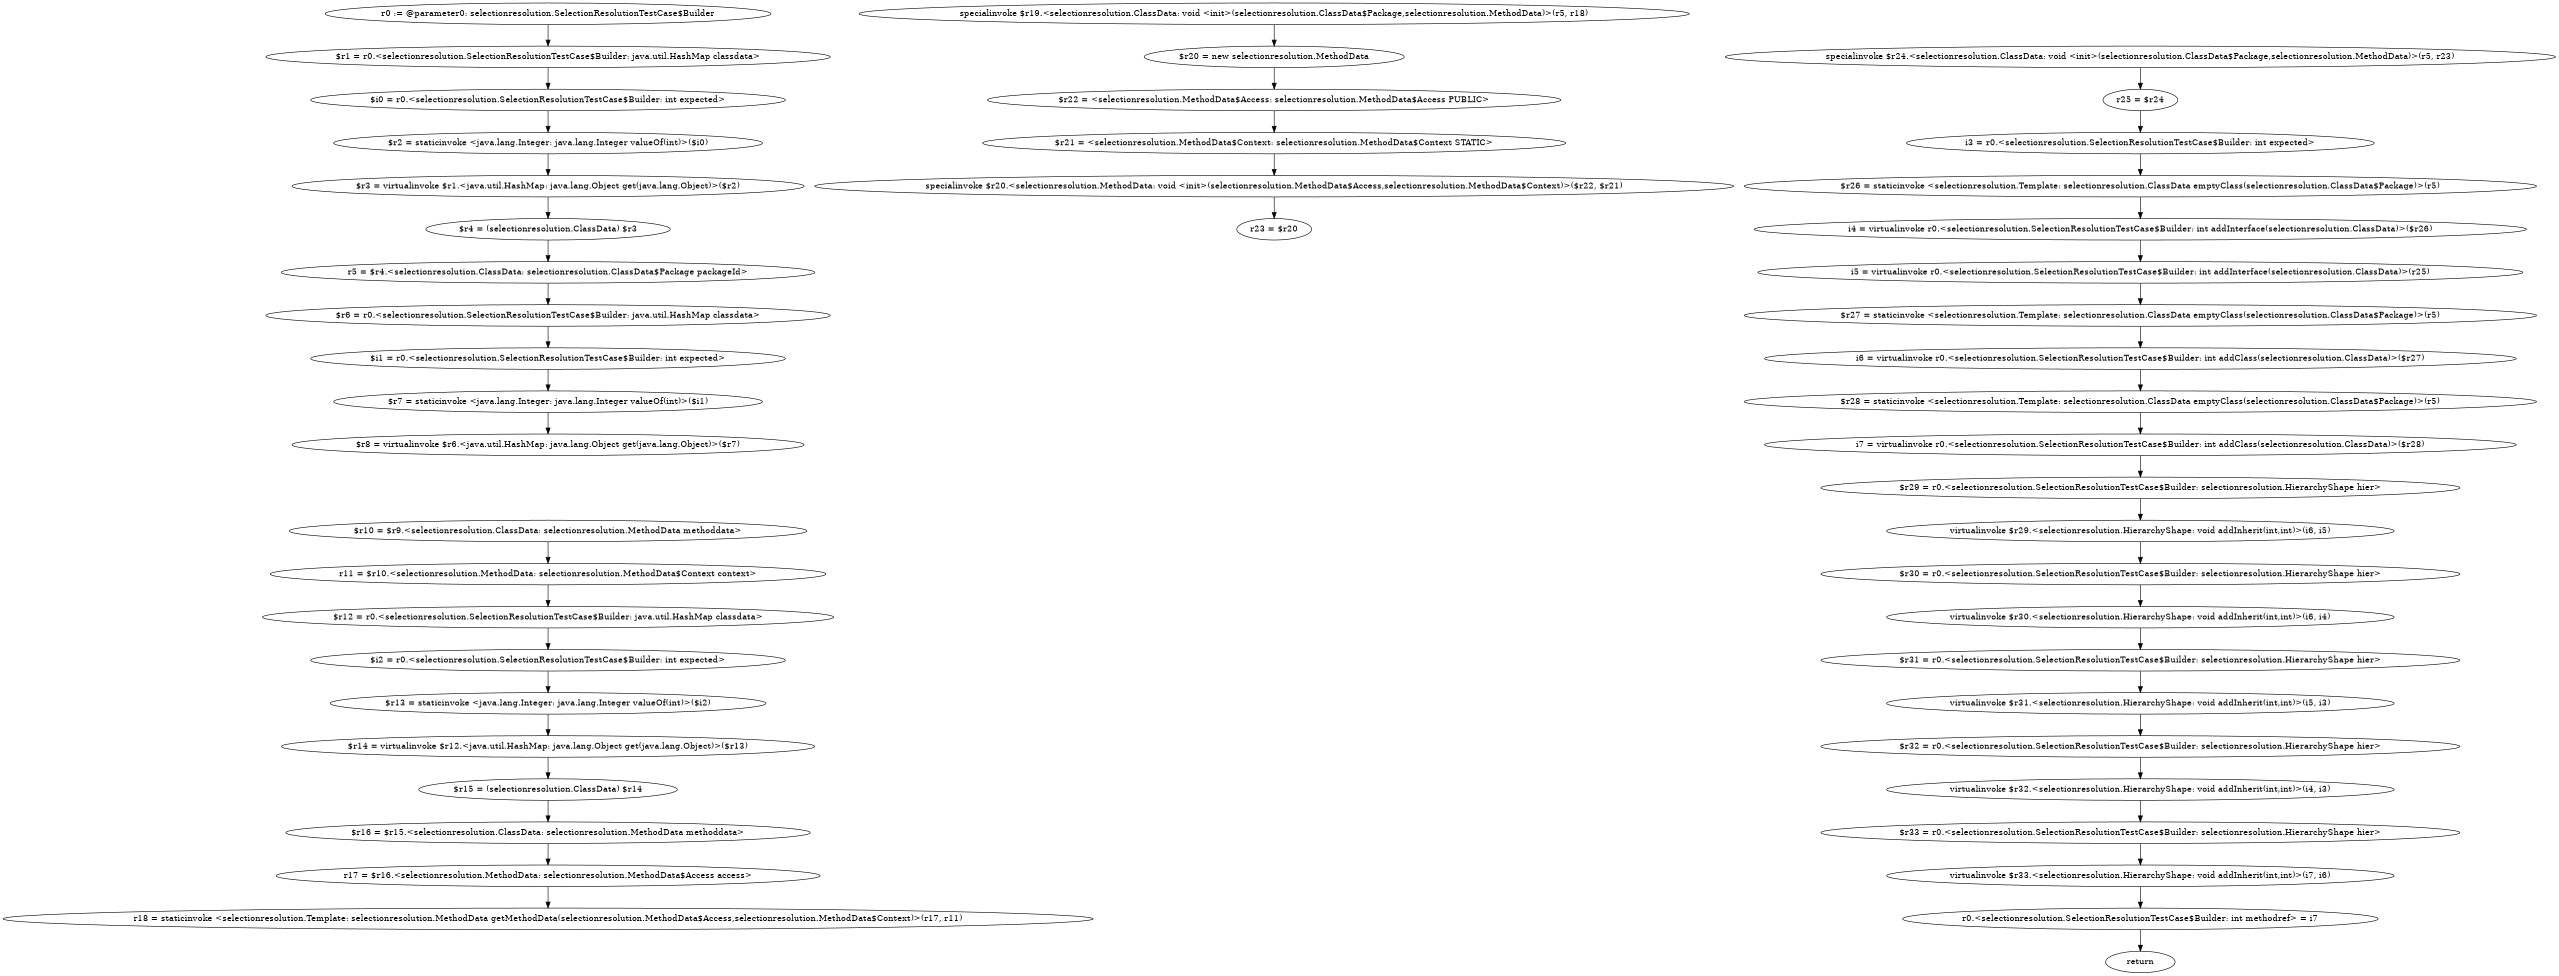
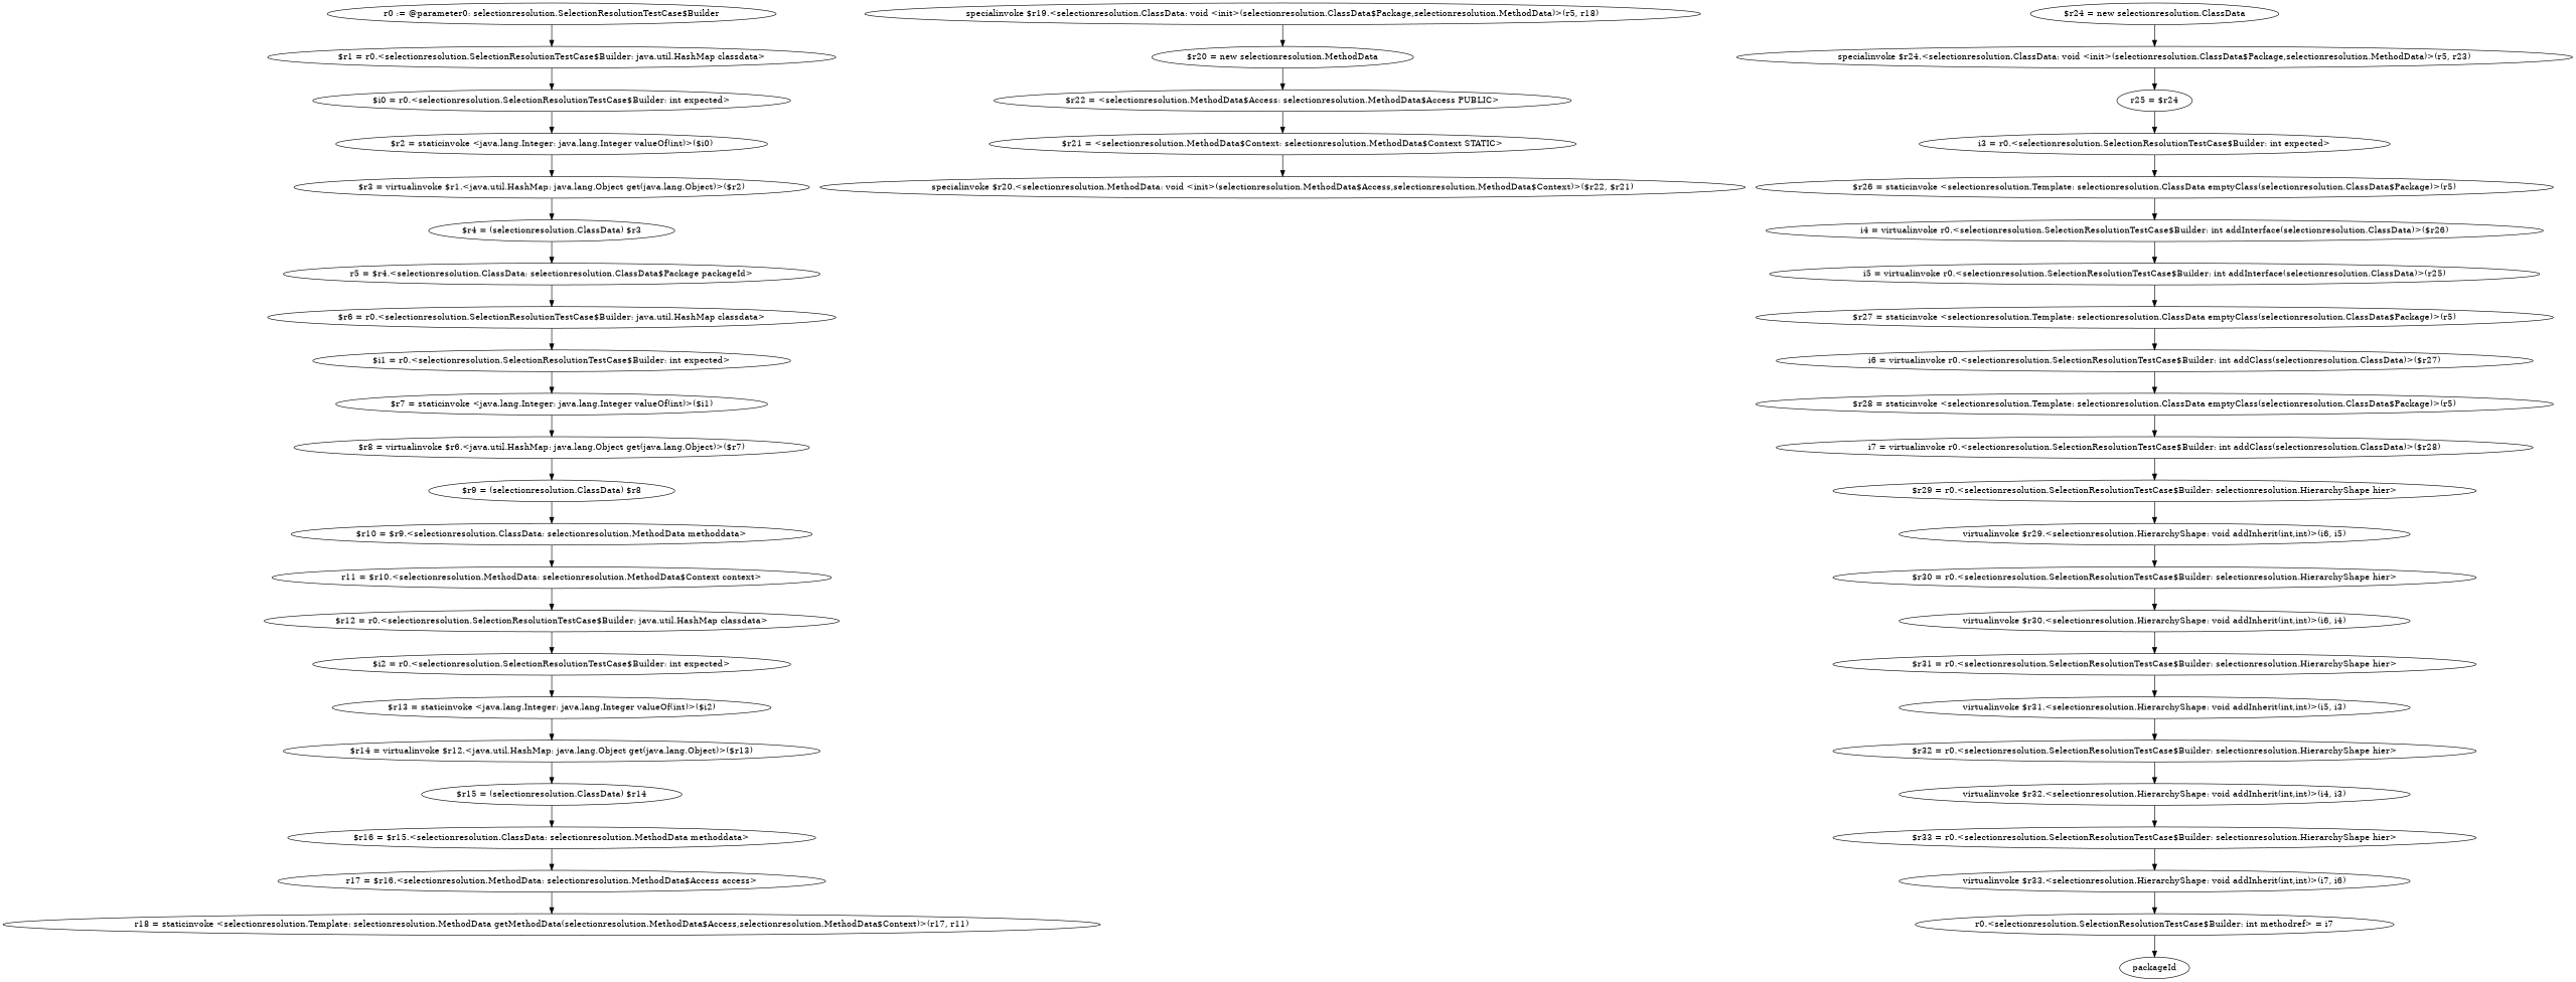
  digraph {
    "r0 := @parameter0: selectionresolution.SelectionResolutionTestCase$Builder"
    "$r1 = r0.<selectionresolution.SelectionResolutionTestCase$Builder: java.util.HashMap classdata>"
    "$i0 = r0.<selectionresolution.SelectionResolutionTestCase$Builder: int expected>"
    "$r2 = staticinvoke <java.lang.Integer: java.lang.Integer valueOf(int)>($i0)"
    "$r3 = virtualinvoke $r1.<java.util.HashMap: java.lang.Object get(java.lang.Object)>($r2)"
    "$r4 = (selectionresolution.ClassData) $r3"
    "r5 = $r4.<selectionresolution.ClassData: selectionresolution.ClassData$Package packageId>"
    "$r6 = r0.<selectionresolution.SelectionResolutionTestCase$Builder: java.util.HashMap classdata>"
    "$i1 = r0.<selectionresolution.SelectionResolutionTestCase$Builder: int expected>"
    "$r7 = staticinvoke <java.lang.Integer: java.lang.Integer valueOf(int)>($i1)"
    "$r8 = virtualinvoke $r6.<java.util.HashMap: java.lang.Object get(java.lang.Object)>($r7)"
+   "$r9 = (selectionresolution.ClassData) $r8"
    "$r10 = $r9.<selectionresolution.ClassData: selectionresolution.MethodData methoddata>"
    "r11 = $r10.<selectionresolution.MethodData: selectionresolution.MethodData$Context context>"
    "$r12 = r0.<selectionresolution.SelectionResolutionTestCase$Builder: java.util.HashMap classdata>"
    "$i2 = r0.<selectionresolution.SelectionResolutionTestCase$Builder: int expected>"
    "$r13 = staticinvoke <java.lang.Integer: java.lang.Integer valueOf(int)>($i2)"
    "$r14 = virtualinvoke $r12.<java.util.HashMap: java.lang.Object get(java.lang.Object)>($r13)"
    "$r15 = (selectionresolution.ClassData) $r14"
    "$r16 = $r15.<selectionresolution.ClassData: selectionresolution.MethodData methoddata>"
    "r17 = $r16.<selectionresolution.MethodData: selectionresolution.MethodData$Access access>"
    "r18 = staticinvoke <selectionresolution.Template: selectionresolution.MethodData getMethodData(selectionresolution.MethodData$Access,selectionresolution.MethodData$Context)>(r17, r11)"
    "specialinvoke $r19.<selectionresolution.ClassData: void <init>(selectionresolution.ClassData$Package,selectionresolution.MethodData)>(r5, r18)"
    "$r20 = new selectionresolution.MethodData"
    "$r22 = <selectionresolution.MethodData$Access: selectionresolution.MethodData$Access PUBLIC>"
    "$r21 = <selectionresolution.MethodData$Context: selectionresolution.MethodData$Context STATIC>"
    "specialinvoke $r20.<selectionresolution.MethodData: void <init>(selectionresolution.MethodData$Access,selectionresolution.MethodData$Context)>($r22, $r21)"
-   "r23 = $r20"
+   "$r24 = new selectionresolution.ClassData"
    "specialinvoke $r24.<selectionresolution.ClassData: void <init>(selectionresolution.ClassData$Package,selectionresolution.MethodData)>(r5, r23)"
    "r25 = $r24"
    "i3 = r0.<selectionresolution.SelectionResolutionTestCase$Builder: int expected>"
    "$r26 = staticinvoke <selectionresolution.Template: selectionresolution.ClassData emptyClass(selectionresolution.ClassData$Package)>(r5)"
    "i4 = virtualinvoke r0.<selectionresolution.SelectionResolutionTestCase$Builder: int addInterface(selectionresolution.ClassData)>($r26)"
    "i5 = virtualinvoke r0.<selectionresolution.SelectionResolutionTestCase$Builder: int addInterface(selectionresolution.ClassData)>(r25)"
    "$r27 = staticinvoke <selectionresolution.Template: selectionresolution.ClassData emptyClass(selectionresolution.ClassData$Package)>(r5)"
    "i6 = virtualinvoke r0.<selectionresolution.SelectionResolutionTestCase$Builder: int addClass(selectionresolution.ClassData)>($r27)"
    "$r28 = staticinvoke <selectionresolution.Template: selectionresolution.ClassData emptyClass(selectionresolution.ClassData$Package)>(r5)"
    "i7 = virtualinvoke r0.<selectionresolution.SelectionResolutionTestCase$Builder: int addClass(selectionresolution.ClassData)>($r28)"
    "$r29 = r0.<selectionresolution.SelectionResolutionTestCase$Builder: selectionresolution.HierarchyShape hier>"
    "virtualinvoke $r29.<selectionresolution.HierarchyShape: void addInherit(int,int)>(i6, i5)"
    "$r30 = r0.<selectionresolution.SelectionResolutionTestCase$Builder: selectionresolution.HierarchyShape hier>"
    "virtualinvoke $r30.<selectionresolution.HierarchyShape: void addInherit(int,int)>(i6, i4)"
    "$r31 = r0.<selectionresolution.SelectionResolutionTestCase$Builder: selectionresolution.HierarchyShape hier>"
    "virtualinvoke $r31.<selectionresolution.HierarchyShape: void addInherit(int,int)>(i5, i3)"
    "$r32 = r0.<selectionresolution.SelectionResolutionTestCase$Builder: selectionresolution.HierarchyShape hier>"
    "virtualinvoke $r32.<selectionresolution.HierarchyShape: void addInherit(int,int)>(i4, i3)"
    "$r33 = r0.<selectionresolution.SelectionResolutionTestCase$Builder: selectionresolution.HierarchyShape hier>"
    "virtualinvoke $r33.<selectionresolution.HierarchyShape: void addInherit(int,int)>(i7, i6)"
    "r0.<selectionresolution.SelectionResolutionTestCase$Builder: int methodref> = i7"
-   return
+   return [label=packageId]
    "r0 := @parameter0: selectionresolution.SelectionResolutionTestCase$Builder" -> "$r1 = r0.<selectionresolution.SelectionResolutionTestCase$Builder: java.util.HashMap classdata>"
    "$r1 = r0.<selectionresolution.SelectionResolutionTestCase$Builder: java.util.HashMap classdata>" -> "$i0 = r0.<selectionresolution.SelectionResolutionTestCase$Builder: int expected>"
    "$i0 = r0.<selectionresolution.SelectionResolutionTestCase$Builder: int expected>" -> "$r2 = staticinvoke <java.lang.Integer: java.lang.Integer valueOf(int)>($i0)"
    "$r2 = staticinvoke <java.lang.Integer: java.lang.Integer valueOf(int)>($i0)" -> "$r3 = virtualinvoke $r1.<java.util.HashMap: java.lang.Object get(java.lang.Object)>($r2)"
    "$r3 = virtualinvoke $r1.<java.util.HashMap: java.lang.Object get(java.lang.Object)>($r2)" -> "$r4 = (selectionresolution.ClassData) $r3"
    "$r4 = (selectionresolution.ClassData) $r3" -> "r5 = $r4.<selectionresolution.ClassData: selectionresolution.ClassData$Package packageId>"
    "r5 = $r4.<selectionresolution.ClassData: selectionresolution.ClassData$Package packageId>" -> "$r6 = r0.<selectionresolution.SelectionResolutionTestCase$Builder: java.util.HashMap classdata>"
    "$r6 = r0.<selectionresolution.SelectionResolutionTestCase$Builder: java.util.HashMap classdata>" -> "$i1 = r0.<selectionresolution.SelectionResolutionTestCase$Builder: int expected>"
    "$i1 = r0.<selectionresolution.SelectionResolutionTestCase$Builder: int expected>" -> "$r7 = staticinvoke <java.lang.Integer: java.lang.Integer valueOf(int)>($i1)"
    "$r7 = staticinvoke <java.lang.Integer: java.lang.Integer valueOf(int)>($i1)" -> "$r8 = virtualinvoke $r6.<java.util.HashMap: java.lang.Object get(java.lang.Object)>($r7)"
+   "$r8 = virtualinvoke $r6.<java.util.HashMap: java.lang.Object get(java.lang.Object)>($r7)" -> "$r9 = (selectionresolution.ClassData) $r8"
+   "$r9 = (selectionresolution.ClassData) $r8" -> "$r10 = $r9.<selectionresolution.ClassData: selectionresolution.MethodData methoddata>"
    "$r10 = $r9.<selectionresolution.ClassData: selectionresolution.MethodData methoddata>" -> "r11 = $r10.<selectionresolution.MethodData: selectionresolution.MethodData$Context context>"
    "r11 = $r10.<selectionresolution.MethodData: selectionresolution.MethodData$Context context>" -> "$r12 = r0.<selectionresolution.SelectionResolutionTestCase$Builder: java.util.HashMap classdata>"
    "$r12 = r0.<selectionresolution.SelectionResolutionTestCase$Builder: java.util.HashMap classdata>" -> "$i2 = r0.<selectionresolution.SelectionResolutionTestCase$Builder: int expected>"
    "$i2 = r0.<selectionresolution.SelectionResolutionTestCase$Builder: int expected>" -> "$r13 = staticinvoke <java.lang.Integer: java.lang.Integer valueOf(int)>($i2)"
    "$r13 = staticinvoke <java.lang.Integer: java.lang.Integer valueOf(int)>($i2)" -> "$r14 = virtualinvoke $r12.<java.util.HashMap: java.lang.Object get(java.lang.Object)>($r13)"
    "$r14 = virtualinvoke $r12.<java.util.HashMap: java.lang.Object get(java.lang.Object)>($r13)" -> "$r15 = (selectionresolution.ClassData) $r14"
    "$r15 = (selectionresolution.ClassData) $r14" -> "$r16 = $r15.<selectionresolution.ClassData: selectionresolution.MethodData methoddata>"
    "$r16 = $r15.<selectionresolution.ClassData: selectionresolution.MethodData methoddata>" -> "r17 = $r16.<selectionresolution.MethodData: selectionresolution.MethodData$Access access>"
    "r17 = $r16.<selectionresolution.MethodData: selectionresolution.MethodData$Access access>" -> "r18 = staticinvoke <selectionresolution.Template: selectionresolution.MethodData getMethodData(selectionresolution.MethodData$Access,selectionresolution.MethodData$Context)>(r17, r11)"
    "specialinvoke $r19.<selectionresolution.ClassData: void <init>(selectionresolution.ClassData$Package,selectionresolution.MethodData)>(r5, r18)" -> "$r20 = new selectionresolution.MethodData"
    "$r20 = new selectionresolution.MethodData" -> "$r22 = <selectionresolution.MethodData$Access: selectionresolution.MethodData$Access PUBLIC>"
    "$r22 = <selectionresolution.MethodData$Access: selectionresolution.MethodData$Access PUBLIC>" -> "$r21 = <selectionresolution.MethodData$Context: selectionresolution.MethodData$Context STATIC>"
    "$r21 = <selectionresolution.MethodData$Context: selectionresolution.MethodData$Context STATIC>" -> "specialinvoke $r20.<selectionresolution.MethodData: void <init>(selectionresolution.MethodData$Access,selectionresolution.MethodData$Context)>($r22, $r21)"
-   "specialinvoke $r20.<selectionresolution.MethodData: void <init>(selectionresolution.MethodData$Access,selectionresolution.MethodData$Context)>($r22, $r21)" -> "r23 = $r20"
+   "$r24 = new selectionresolution.ClassData" -> "specialinvoke $r24.<selectionresolution.ClassData: void <init>(selectionresolution.ClassData$Package,selectionresolution.MethodData)>(r5, r23)"
    "specialinvoke $r24.<selectionresolution.ClassData: void <init>(selectionresolution.ClassData$Package,selectionresolution.MethodData)>(r5, r23)" -> "r25 = $r24"
    "r25 = $r24" -> "i3 = r0.<selectionresolution.SelectionResolutionTestCase$Builder: int expected>"
    "i3 = r0.<selectionresolution.SelectionResolutionTestCase$Builder: int expected>" -> "$r26 = staticinvoke <selectionresolution.Template: selectionresolution.ClassData emptyClass(selectionresolution.ClassData$Package)>(r5)"
    "$r26 = staticinvoke <selectionresolution.Template: selectionresolution.ClassData emptyClass(selectionresolution.ClassData$Package)>(r5)" -> "i4 = virtualinvoke r0.<selectionresolution.SelectionResolutionTestCase$Builder: int addInterface(selectionresolution.ClassData)>($r26)"
    "i4 = virtualinvoke r0.<selectionresolution.SelectionResolutionTestCase$Builder: int addInterface(selectionresolution.ClassData)>($r26)" -> "i5 = virtualinvoke r0.<selectionresolution.SelectionResolutionTestCase$Builder: int addInterface(selectionresolution.ClassData)>(r25)"
    "i5 = virtualinvoke r0.<selectionresolution.SelectionResolutionTestCase$Builder: int addInterface(selectionresolution.ClassData)>(r25)" -> "$r27 = staticinvoke <selectionresolution.Template: selectionresolution.ClassData emptyClass(selectionresolution.ClassData$Package)>(r5)"
    "$r27 = staticinvoke <selectionresolution.Template: selectionresolution.ClassData emptyClass(selectionresolution.ClassData$Package)>(r5)" -> "i6 = virtualinvoke r0.<selectionresolution.SelectionResolutionTestCase$Builder: int addClass(selectionresolution.ClassData)>($r27)"
    "i6 = virtualinvoke r0.<selectionresolution.SelectionResolutionTestCase$Builder: int addClass(selectionresolution.ClassData)>($r27)" -> "$r28 = staticinvoke <selectionresolution.Template: selectionresolution.ClassData emptyClass(selectionresolution.ClassData$Package)>(r5)"
    "$r28 = staticinvoke <selectionresolution.Template: selectionresolution.ClassData emptyClass(selectionresolution.ClassData$Package)>(r5)" -> "i7 = virtualinvoke r0.<selectionresolution.SelectionResolutionTestCase$Builder: int addClass(selectionresolution.ClassData)>($r28)"
    "i7 = virtualinvoke r0.<selectionresolution.SelectionResolutionTestCase$Builder: int addClass(selectionresolution.ClassData)>($r28)" -> "$r29 = r0.<selectionresolution.SelectionResolutionTestCase$Builder: selectionresolution.HierarchyShape hier>"
    "$r29 = r0.<selectionresolution.SelectionResolutionTestCase$Builder: selectionresolution.HierarchyShape hier>" -> "virtualinvoke $r29.<selectionresolution.HierarchyShape: void addInherit(int,int)>(i6, i5)"
    "virtualinvoke $r29.<selectionresolution.HierarchyShape: void addInherit(int,int)>(i6, i5)" -> "$r30 = r0.<selectionresolution.SelectionResolutionTestCase$Builder: selectionresolution.HierarchyShape hier>"
    "$r30 = r0.<selectionresolution.SelectionResolutionTestCase$Builder: selectionresolution.HierarchyShape hier>" -> "virtualinvoke $r30.<selectionresolution.HierarchyShape: void addInherit(int,int)>(i6, i4)"
    "virtualinvoke $r30.<selectionresolution.HierarchyShape: void addInherit(int,int)>(i6, i4)" -> "$r31 = r0.<selectionresolution.SelectionResolutionTestCase$Builder: selectionresolution.HierarchyShape hier>"
    "$r31 = r0.<selectionresolution.SelectionResolutionTestCase$Builder: selectionresolution.HierarchyShape hier>" -> "virtualinvoke $r31.<selectionresolution.HierarchyShape: void addInherit(int,int)>(i5, i3)"
    "virtualinvoke $r31.<selectionresolution.HierarchyShape: void addInherit(int,int)>(i5, i3)" -> "$r32 = r0.<selectionresolution.SelectionResolutionTestCase$Builder: selectionresolution.HierarchyShape hier>"
    "$r32 = r0.<selectionresolution.SelectionResolutionTestCase$Builder: selectionresolution.HierarchyShape hier>" -> "virtualinvoke $r32.<selectionresolution.HierarchyShape: void addInherit(int,int)>(i4, i3)"
    "virtualinvoke $r32.<selectionresolution.HierarchyShape: void addInherit(int,int)>(i4, i3)" -> "$r33 = r0.<selectionresolution.SelectionResolutionTestCase$Builder: selectionresolution.HierarchyShape hier>"
    "$r33 = r0.<selectionresolution.SelectionResolutionTestCase$Builder: selectionresolution.HierarchyShape hier>" -> "virtualinvoke $r33.<selectionresolution.HierarchyShape: void addInherit(int,int)>(i7, i6)"
    "virtualinvoke $r33.<selectionresolution.HierarchyShape: void addInherit(int,int)>(i7, i6)" -> "r0.<selectionresolution.SelectionResolutionTestCase$Builder: int methodref> = i7"
    "r0.<selectionresolution.SelectionResolutionTestCase$Builder: int methodref> = i7" -> return
  }
